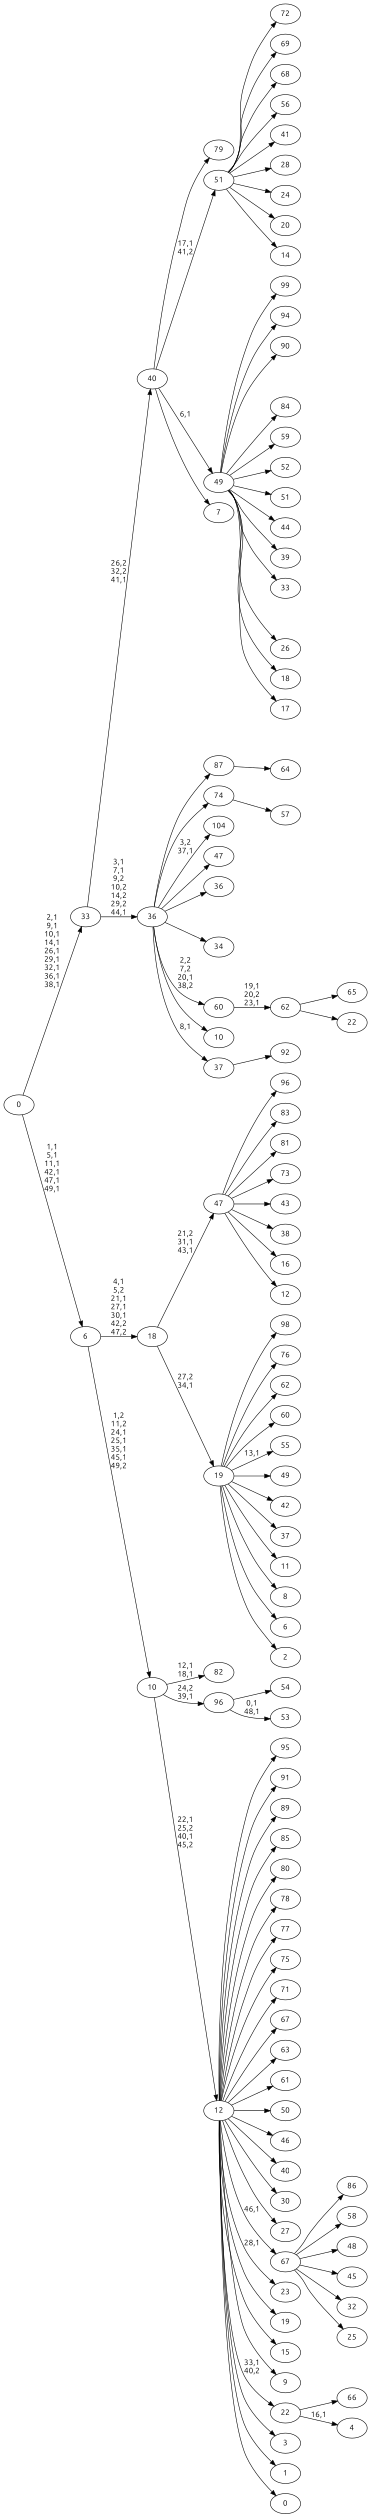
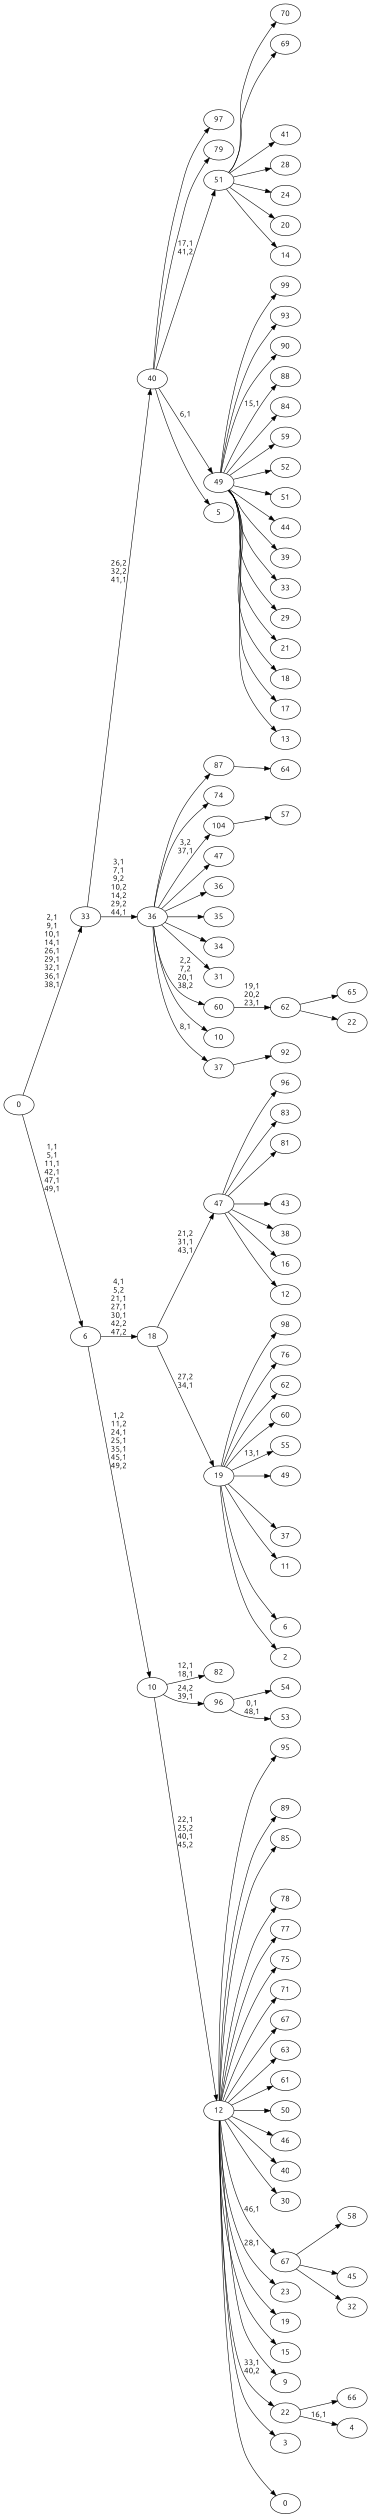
  digraph {
    fontname=Ubuntu
    rankdir=LR
    node [fontname=Ubuntu]
    edge [fontname=Ubuntu]
    n1 [label=99]
    n2 [label=98]
+   n3 [label=97]
    n4 [label=96]
    n5 [label=95]
-   n6 [label=94]
+   n6 [label=93]
    n7 [label=92]
-   n8 [label=91]
    n9 [label=90]
    n10 [label=89]
+   n11 [label=88]
    n12 [label=87]
    n13 [label=64]
-   n14 [label=86]
    n15 [label=85]
    n16 [label=84]
    n17 [label=83]
    n18 [label=82]
    n19 [label=81]
-   n20 [label=80]
    n21 [label=79]
    n22 [label=78]
    n23 [label=77]
    n24 [label=76]
    n25 [label=75]
    n26 [label=74]
-   n27 [label=73]
-   n28 [label=72]
+   n28 [label=70]
    n29 [label=71]
    n30 [label=69]
-   n31 [label=68]
    n32 [label=67]
    n33 [label=66]
    n34 [label=65]
    n35 [label=63]
    n36 [label=62]
    n37 [label=61]
    n38 [label=60]
    n39 [label=59]
    n40 [label=58]
    n41 [label=57]
    104
-   n43 [label=56]
    n44 [label=55]
    n45 [label=54]
    n46 [label=53]
    96
    n48 [label=52]
    n49 [label=51]
    n50 [label=50]
    n51 [label=49]
-   n52 [label=48]
    n53 [label=47]
    n54 [label=46]
    n55 [label=45]
    n56 [label=44]
    n57 [label=43]
-   n58 [label=42]
    n59 [label=41]
    n60 [label=40]
    n61 [label=39]
    n62 [label=38]
    n63 [label=37]
    n64 [label=36]
+   n65 [label=35]
    n66 [label=34]
    n67 [label=33]
    n68 [label=32]
+   n69 [label=31]
    n70 [label=30]
+   n71 [label=29]
    n72 [label=28]
-   n73 [label=27]
-   n74 [label=25]
    67
    n76 [label=24]
    n77 [label=23]
    n78 [label=22]
    62
    60
-   n81 [label=26]
+   n81 [label=21]
    n82 [label=20]
    n83 [label=19]
    n84 [label=18]
    n85 [label=17]
    n86 [label=16]
    n87 [label=15]
    n88 [label=14]
    51
+   n90 [label=13]
    49
    n92 [label=12]
    47
    n94 [label=11]
    n95 [label=10]
    n96 [label=9]
-   n97 [label=8]
-   n98 [label=7]
+   n98 [label=5]
    40
    n100 [label=6]
    37
    36
    33
    n104 [label=4]
    22
    n106 [label=3]
    n107 [label=2]
    19
    18
-   n110 [label=1]
    n111 [label=0]
    12
    10
    6
    0
    n12 -> n13
-   n26 -> n41
+   104 -> n41
    96 -> n45
    96 -> n46 [label="0,1\n48,1"]
-   67 -> n14
    67 -> n40
-   67 -> n52
    67 -> n55
    67 -> n68
-   67 -> n74
    62 -> n34
    62 -> n78
    60 -> 62 [label="19,1\n20,2\n23,1"]
    51 -> n28
    51 -> n30
-   51 -> n31
-   51 -> n43
    51 -> n59
    51 -> n72
    51 -> n76
    51 -> n82
    51 -> n88
    49 -> n1
    49 -> n6
    49 -> n9
+   49 -> n11 [label="15,1"]
    49 -> n16
    49 -> n39
    49 -> n48
    49 -> n49
    49 -> n56
    49 -> n61
    49 -> n67
+   49 -> n71
    49 -> n81
    49 -> n84
    49 -> n85
+   49 -> n90
    47 -> n4
    47 -> n17
    47 -> n19
-   47 -> n27
    47 -> n57
    47 -> n62
    47 -> n86
    47 -> n92
+   40 -> n3
    40 -> n21
    40 -> 51 [label="17,1\n41,2"]
    40 -> 49 [label="6,1"]
    40 -> n98
    37 -> n7
    36 -> n12
    36 -> n26
    36 -> 104 [label="3,2\n37,1"]
    36 -> n53
    36 -> n64
+   36 -> n65
    36 -> n66
+   36 -> n69
    36 -> 60 [label="2,2\n7,2\n20,1\n38,2"]
    36 -> n95
    36 -> 37 [label="8,1"]
    33 -> 40 [label="26,2\n32,2\n41,1"]
    33 -> 36 [label="3,1\n7,1\n9,2\n10,2\n14,2\n29,2\n44,1"]
    22 -> n33
    22 -> n104 [label="16,1"]
    19 -> n2
    19 -> n24
    19 -> n36
    19 -> n38
    19 -> n44 [label="13,1"]
    19 -> n51
-   19 -> n58
    19 -> n63
    19 -> n94
-   19 -> n97
    19 -> n100
    19 -> n107
    18 -> 47 [label="21,2\n31,1\n43,1"]
    18 -> 19 [label="27,2\n34,1"]
    12 -> n5
-   12 -> n8
    12 -> n10
    12 -> n15
-   12 -> n20
    12 -> n22
    12 -> n23
    12 -> n25
    12 -> n29
    12 -> n32
    12 -> n35
    12 -> n37
    12 -> n50
    12 -> n54
    12 -> n60
    12 -> n70
-   12 -> n73
    12 -> 67 [label="46,1"]
    12 -> n77 [label="28,1"]
    12 -> n83
    12 -> n87
    12 -> n96
    12 -> 22 [label="33,1\n40,2"]
    12 -> n106
-   12 -> n110
    12 -> n111
    10 -> n18 [label="12,1\n18,1"]
    10 -> 96 [label="24,2\n39,1"]
    10 -> 12 [label="22,1\n25,2\n40,1\n45,2"]
    6 -> 18 [label="4,1\n5,2\n21,1\n27,1\n30,1\n42,2\n47,2"]
    6 -> 10 [label="1,2\n11,2\n24,1\n25,1\n35,1\n45,1\n49,2"]
    0 -> 33 [label="2,1\n9,1\n10,1\n14,1\n26,1\n29,1\n32,1\n36,1\n38,1"]
    0 -> 6 [label="1,1\n5,1\n11,1\n42,1\n47,1\n49,1"]
  }
